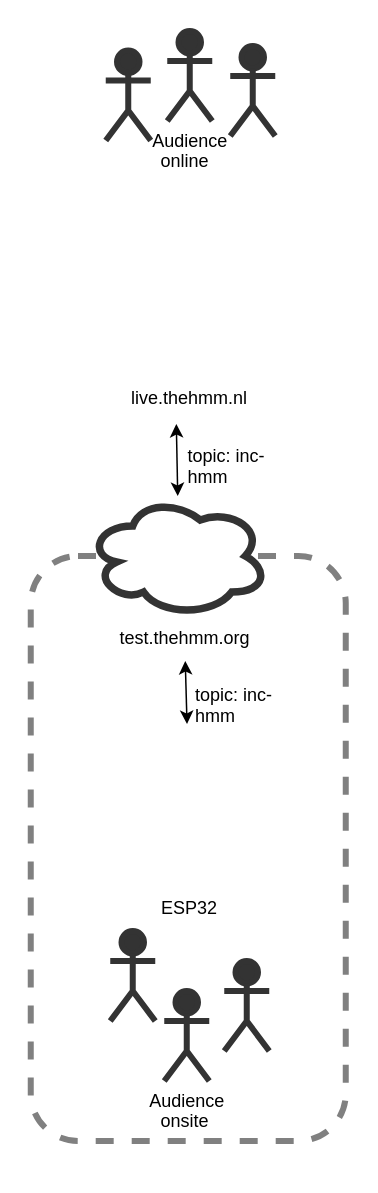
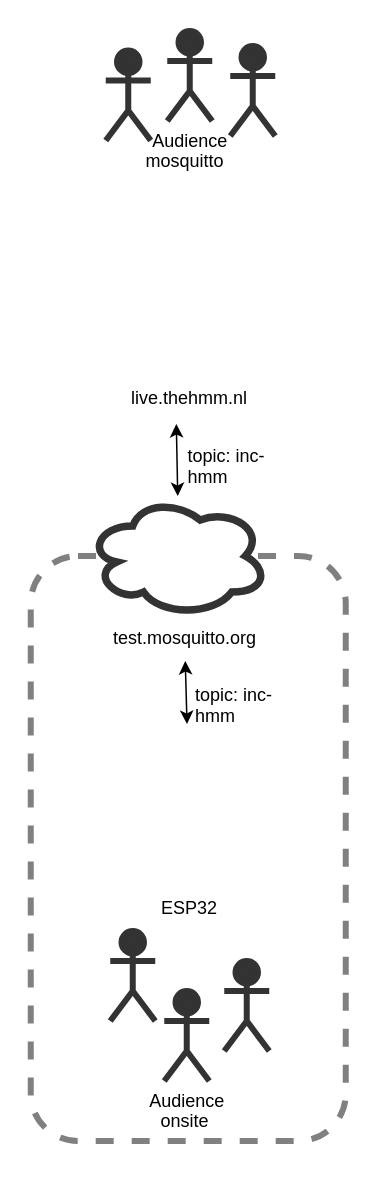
  <mxCell id="0" />
  <mxCell id="1" parent="0" />
  <mxCell id="2" value="" style="rounded=1;whiteSpace=wrap;html=1;strokeWidth=4;glass=0;shadow=0;sketch=0;fillColor=none;strokeColor=#808080;dashed=1;perimeterSpacing=5;" vertex="1" parent="1"><mxGeometry x="20" y="370" width="210" height="390" as="geometry" /></mxCell>
  <mxCell id="3" value="" style="ellipse;shape=cloud;whiteSpace=wrap;html=1;strokeWidth=5;strokeColor=#333333;" vertex="1" parent="1"><mxGeometry x="58" y="330" width="120" height="80" as="geometry" /></mxCell>
  <mxCell id="4" value="&lt;div&gt;live.thehmm.nl&lt;/div&gt;" style="text;html=1;strokeColor=none;fillColor=none;align=center;verticalAlign=middle;whiteSpace=wrap;rounded=0;" vertex="1" parent="1"><mxGeometry x="56" y="250" width="140" height="30" as="geometry" /></mxCell>
- <mxCell id="5" value="test.thehmm.org" style="text;html=1;strokeColor=none;fillColor=none;align=center;verticalAlign=middle;whiteSpace=wrap;rounded=0;" vertex="1" parent="1"><mxGeometry x="53" y="410" width="140" height="30" as="geometry" /></mxCell>
+ <mxCell id="5" value="test.mosquitto.org" style="text;html=1;strokeColor=none;fillColor=none;align=center;verticalAlign=middle;whiteSpace=wrap;rounded=0;" vertex="1" parent="1"><mxGeometry x="53" y="410" width="140" height="30" as="geometry" /></mxCell>
  <mxCell id="6" value="" style="endArrow=classic;startArrow=classic;html=1;rounded=0;exitX=0.436;exitY=1.067;exitDx=0;exitDy=0;exitPerimeter=0;" edge="1" parent="1" source="4" target="3"><mxGeometry width="50" height="50" relative="1" as="geometry"><mxPoint x="210" y="210" as="sourcePoint" /><mxPoint x="260" y="160" as="targetPoint" /></mxGeometry></mxCell>
  <mxCell id="7" value="topic: inc-hmm" style="text;whiteSpace=wrap;html=1;" vertex="1" parent="1"><mxGeometry x="123" y="290" width="80" height="40" as="geometry" /></mxCell>
  <mxCell id="8" value="" style="endArrow=classic;startArrow=classic;html=1;rounded=0;exitX=0.5;exitY=1;exitDx=0;exitDy=0;" edge="1" parent="1" source="5" target="11"><mxGeometry width="50" height="50" relative="1" as="geometry"><mxPoint x="400" y="400" as="sourcePoint" /><mxPoint x="210" y="370" as="targetPoint" /></mxGeometry></mxCell>
  <mxCell id="9" value="topic: inc-hmm" style="text;whiteSpace=wrap;html=1;fillColor=none;" vertex="1" parent="1"><mxGeometry x="128" y="449" width="80" height="20" as="geometry" /></mxCell>
  <mxCell id="10" value="" style="shape=image;html=1;verticalAlign=top;verticalLabelPosition=bottom;labelBackgroundColor=#ffffff;imageAspect=0;aspect=fixed;image=https://cdn1.iconfinder.com/data/icons/seo-and-web-development-6/32/development_website_favorite_site_star-128.png;fillColor=default;" vertex="1" parent="1"><mxGeometry x="62" y="130" width="128" height="128" as="geometry" /></mxCell>
  <mxCell id="11" value="" style="shape=image;html=1;verticalAlign=top;verticalLabelPosition=bottom;labelBackgroundColor=#ffffff;imageAspect=0;aspect=fixed;image=https://cdn2.iconfinder.com/data/icons/electronic-13/480/3-electronic-arduino-chipset-icon-2-128.png;strokeWidth=5;fillColor=default;" vertex="1" parent="1"><mxGeometry x="62" y="482" width="128" height="128" as="geometry" /></mxCell>
  <mxCell id="12" value="Audience" style="shape=umlActor;verticalLabelPosition=bottom;verticalAlign=top;html=1;outlineConnect=0;strokeWidth=4;strokeColor=#333333;fillColor=#333333;" vertex="1" parent="1"><mxGeometry x="109" y="660" width="30" height="60" as="geometry" /></mxCell>
  <mxCell id="13" value="" style="shape=umlActor;verticalLabelPosition=bottom;verticalAlign=top;html=1;outlineConnect=0;strokeWidth=4;strokeColor=#333333;fillColor=#333333;" vertex="1" parent="1"><mxGeometry x="73" y="620" width="30" height="60" as="geometry" /></mxCell>
  <mxCell id="14" value="" style="shape=umlActor;verticalLabelPosition=bottom;verticalAlign=top;html=1;outlineConnect=0;strokeWidth=4;strokeColor=#333333;fillColor=#333333;" vertex="1" parent="1"><mxGeometry x="149" y="640" width="30" height="60" as="geometry" /></mxCell>
  <mxCell id="15" value="Audience" style="shape=umlActor;verticalLabelPosition=bottom;verticalAlign=top;html=1;outlineConnect=0;strokeWidth=4;strokeColor=#333333;fillColor=#333333;" vertex="1" parent="1"><mxGeometry x="111" y="20" width="30" height="60" as="geometry" /></mxCell>
  <mxCell id="16" value="" style="shape=umlActor;verticalLabelPosition=bottom;verticalAlign=top;html=1;outlineConnect=0;strokeWidth=4;strokeColor=#333333;fillColor=#333333;" vertex="1" parent="1"><mxGeometry x="70" y="33" width="30" height="60" as="geometry" /></mxCell>
  <mxCell id="17" value="" style="shape=umlActor;verticalLabelPosition=bottom;verticalAlign=top;html=1;outlineConnect=0;strokeWidth=4;strokeColor=#333333;fillColor=#333333;" vertex="1" parent="1"><mxGeometry x="153" y="30" width="30" height="60" as="geometry" /></mxCell>
  <mxCell id="18" value="ESP32" style="text;html=1;strokeColor=none;fillColor=none;align=center;verticalAlign=middle;whiteSpace=wrap;rounded=0;shadow=0;glass=0;sketch=0;strokeWidth=4;" vertex="1" parent="1"><mxGeometry x="96" y="590" width="60" height="30" as="geometry" /></mxCell>
- <mxCell id="19" value="&lt;div align=&quot;center&quot;&gt;online&lt;/div&gt;" style="text;whiteSpace=wrap;html=1;align=center;" vertex="1" parent="1"><mxGeometry x="83" y="93" width="80" height="40" as="geometry" /></mxCell>
+ <mxCell id="19" value="&lt;div align=&quot;center&quot;&gt;mosquitto&lt;/div&gt;" style="text;whiteSpace=wrap;html=1;align=center;" vertex="1" parent="1"><mxGeometry x="83" y="93" width="80" height="40" as="geometry" /></mxCell>
  <mxCell id="20" value="onsite" style="text;whiteSpace=wrap;html=1;align=center;" vertex="1" parent="1"><mxGeometry x="83" y="733" width="80" height="40" as="geometry" /></mxCell>
